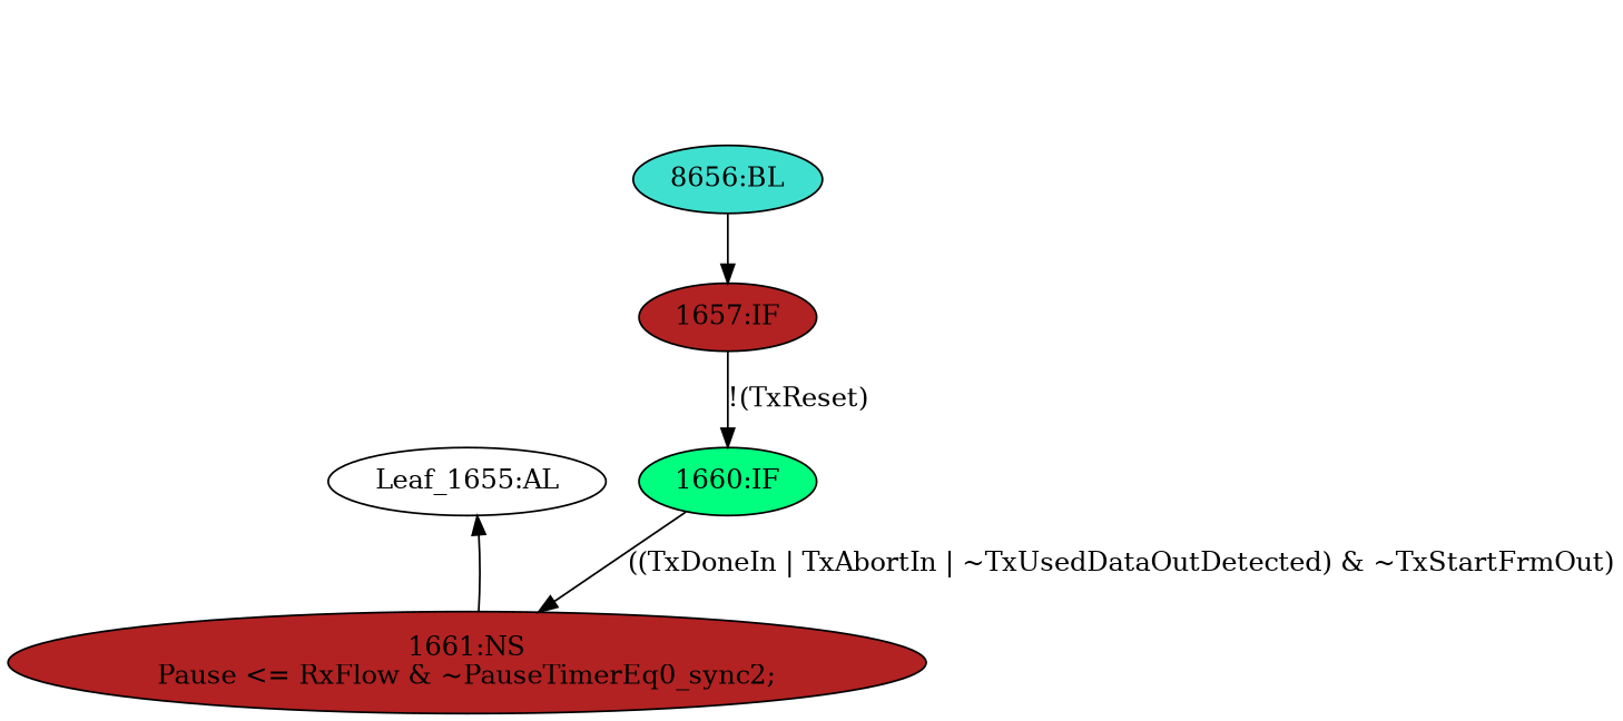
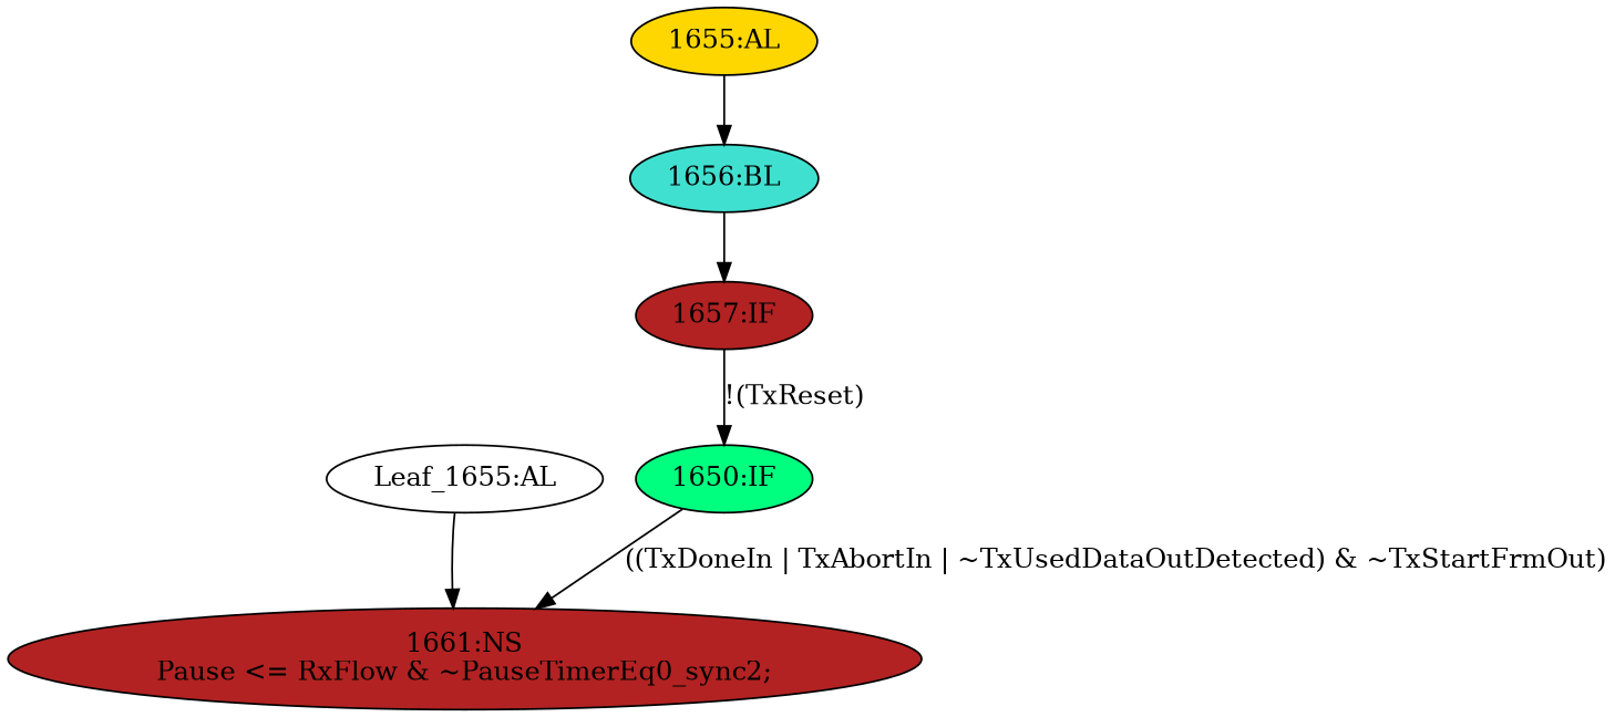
  strict digraph {
    node [fillcolor=firebrick statements="[]" style=filled typ=IfStatement]
    edge [cond="[]" lineno=None]
    n1 [def_var="['Pause']" label="Leaf_1655:AL" fillcolor="" statements="" style="" typ=""]
    n2 [ast="<pyverilog.vparser.ast.NonblockingSubstitution object at 0x7f37fb687b90>" label="1661:NS\nPause <= RxFlow & ~PauseTimerEq0_sync2;" statements="[<pyverilog.vparser.ast.NonblockingSubstitution object at 0x7f37fb687b90>]" typ=NonblockingSubstitution]
-   n4 [ast="<pyverilog.vparser.ast.Block object at 0x7f37fb678150>" fillcolor=turquoise label="8656:BL" typ=Block]
+   n3 [ast="<pyverilog.vparser.ast.Always object at 0x7f37fb687f90>" clk_sens=True fillcolor=gold label="1655:AL" sens="['MTxClk', 'TxReset']" typ=Always use_var="['TxStartFrmOut', 'TxDoneIn', 'TxAbortIn', 'TxUsedDataOutDetected', 'RxFlow', 'TxReset', 'PauseTimerEq0_sync2']"]
+   n4 [ast="<pyverilog.vparser.ast.Block object at 0x7f37fb678150>" fillcolor=turquoise label="1656:BL" typ=Block]
    n5 [ast="<pyverilog.vparser.ast.IfStatement object at 0x7f37fb678190>" label="1657:IF"]
-   n6 [ast="<pyverilog.vparser.ast.IfStatement object at 0x7f37fb6781d0>" fillcolor=springgreen label="1660:IF"]
-   n2 -> n1
+   n6 [ast="<pyverilog.vparser.ast.IfStatement object at 0x7f37fb6781d0>" fillcolor=springgreen label="1650:IF"]
+   n1 -> n2
+   n3 -> n4
    n4 -> n5
    n5 -> n6 [cond="['TxReset']" label="!(TxReset)" lineno=1657]
    n6 -> n2 [cond="['TxDoneIn', 'TxAbortIn', 'TxUsedDataOutDetected', 'TxStartFrmOut']" label="((TxDoneIn | TxAbortIn | ~TxUsedDataOutDetected) & ~TxStartFrmOut)" lineno=1660]
  }
